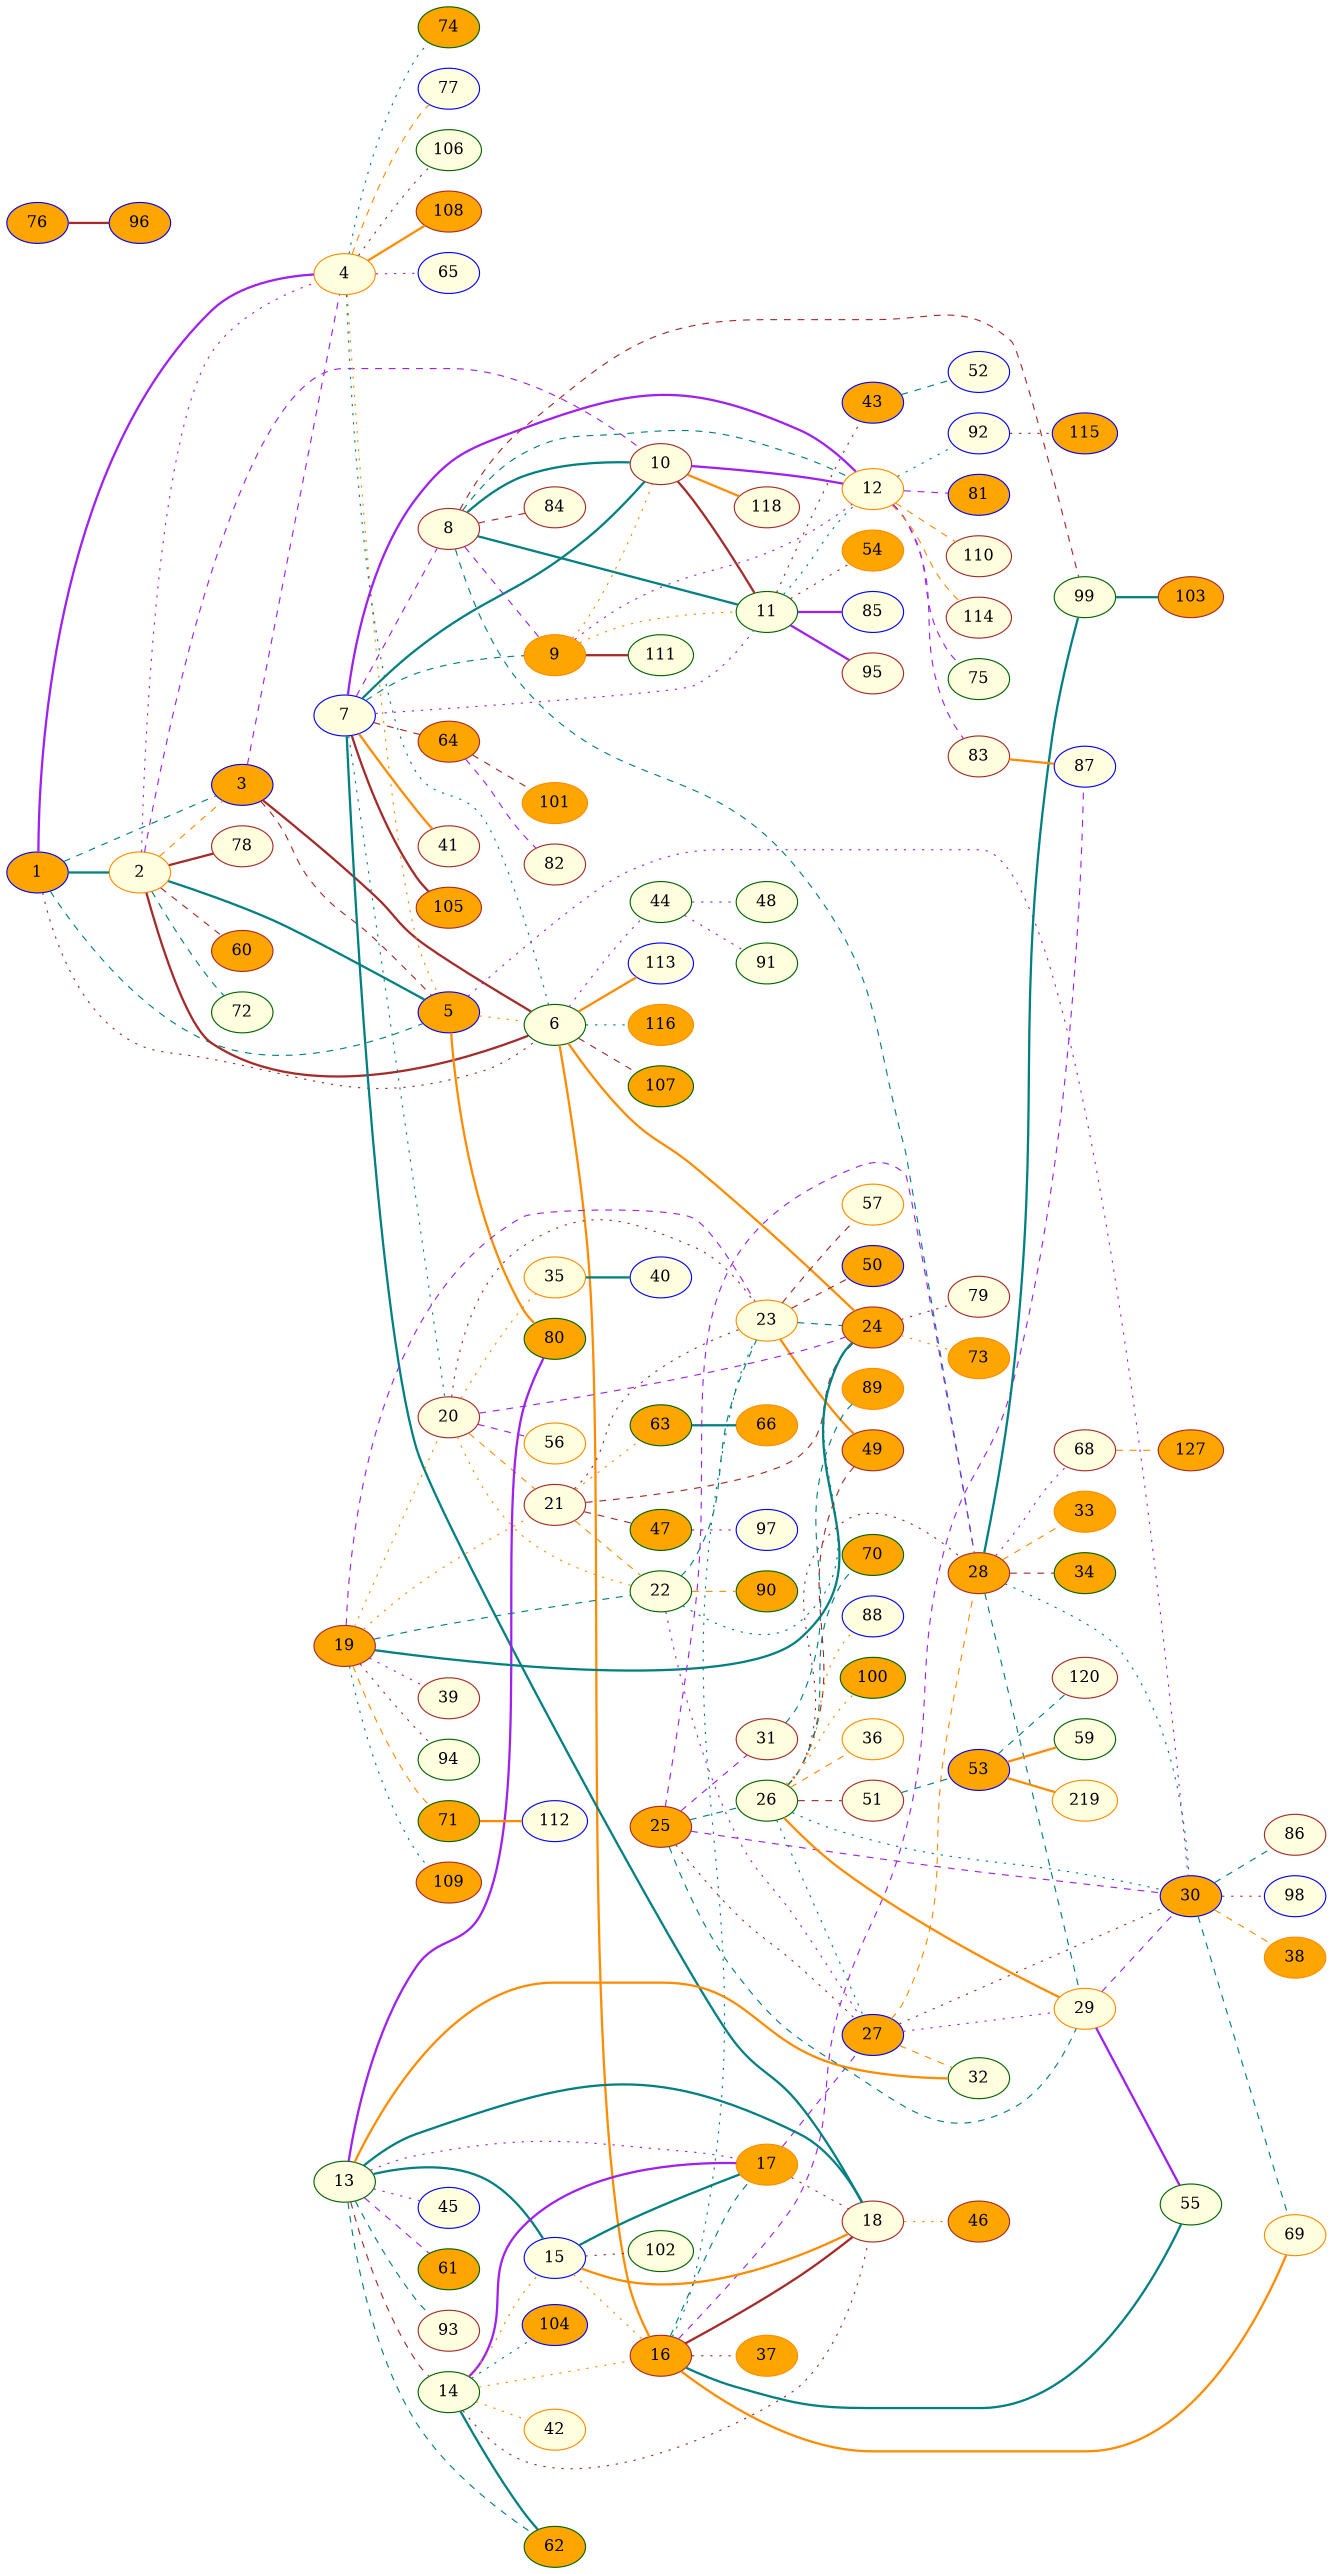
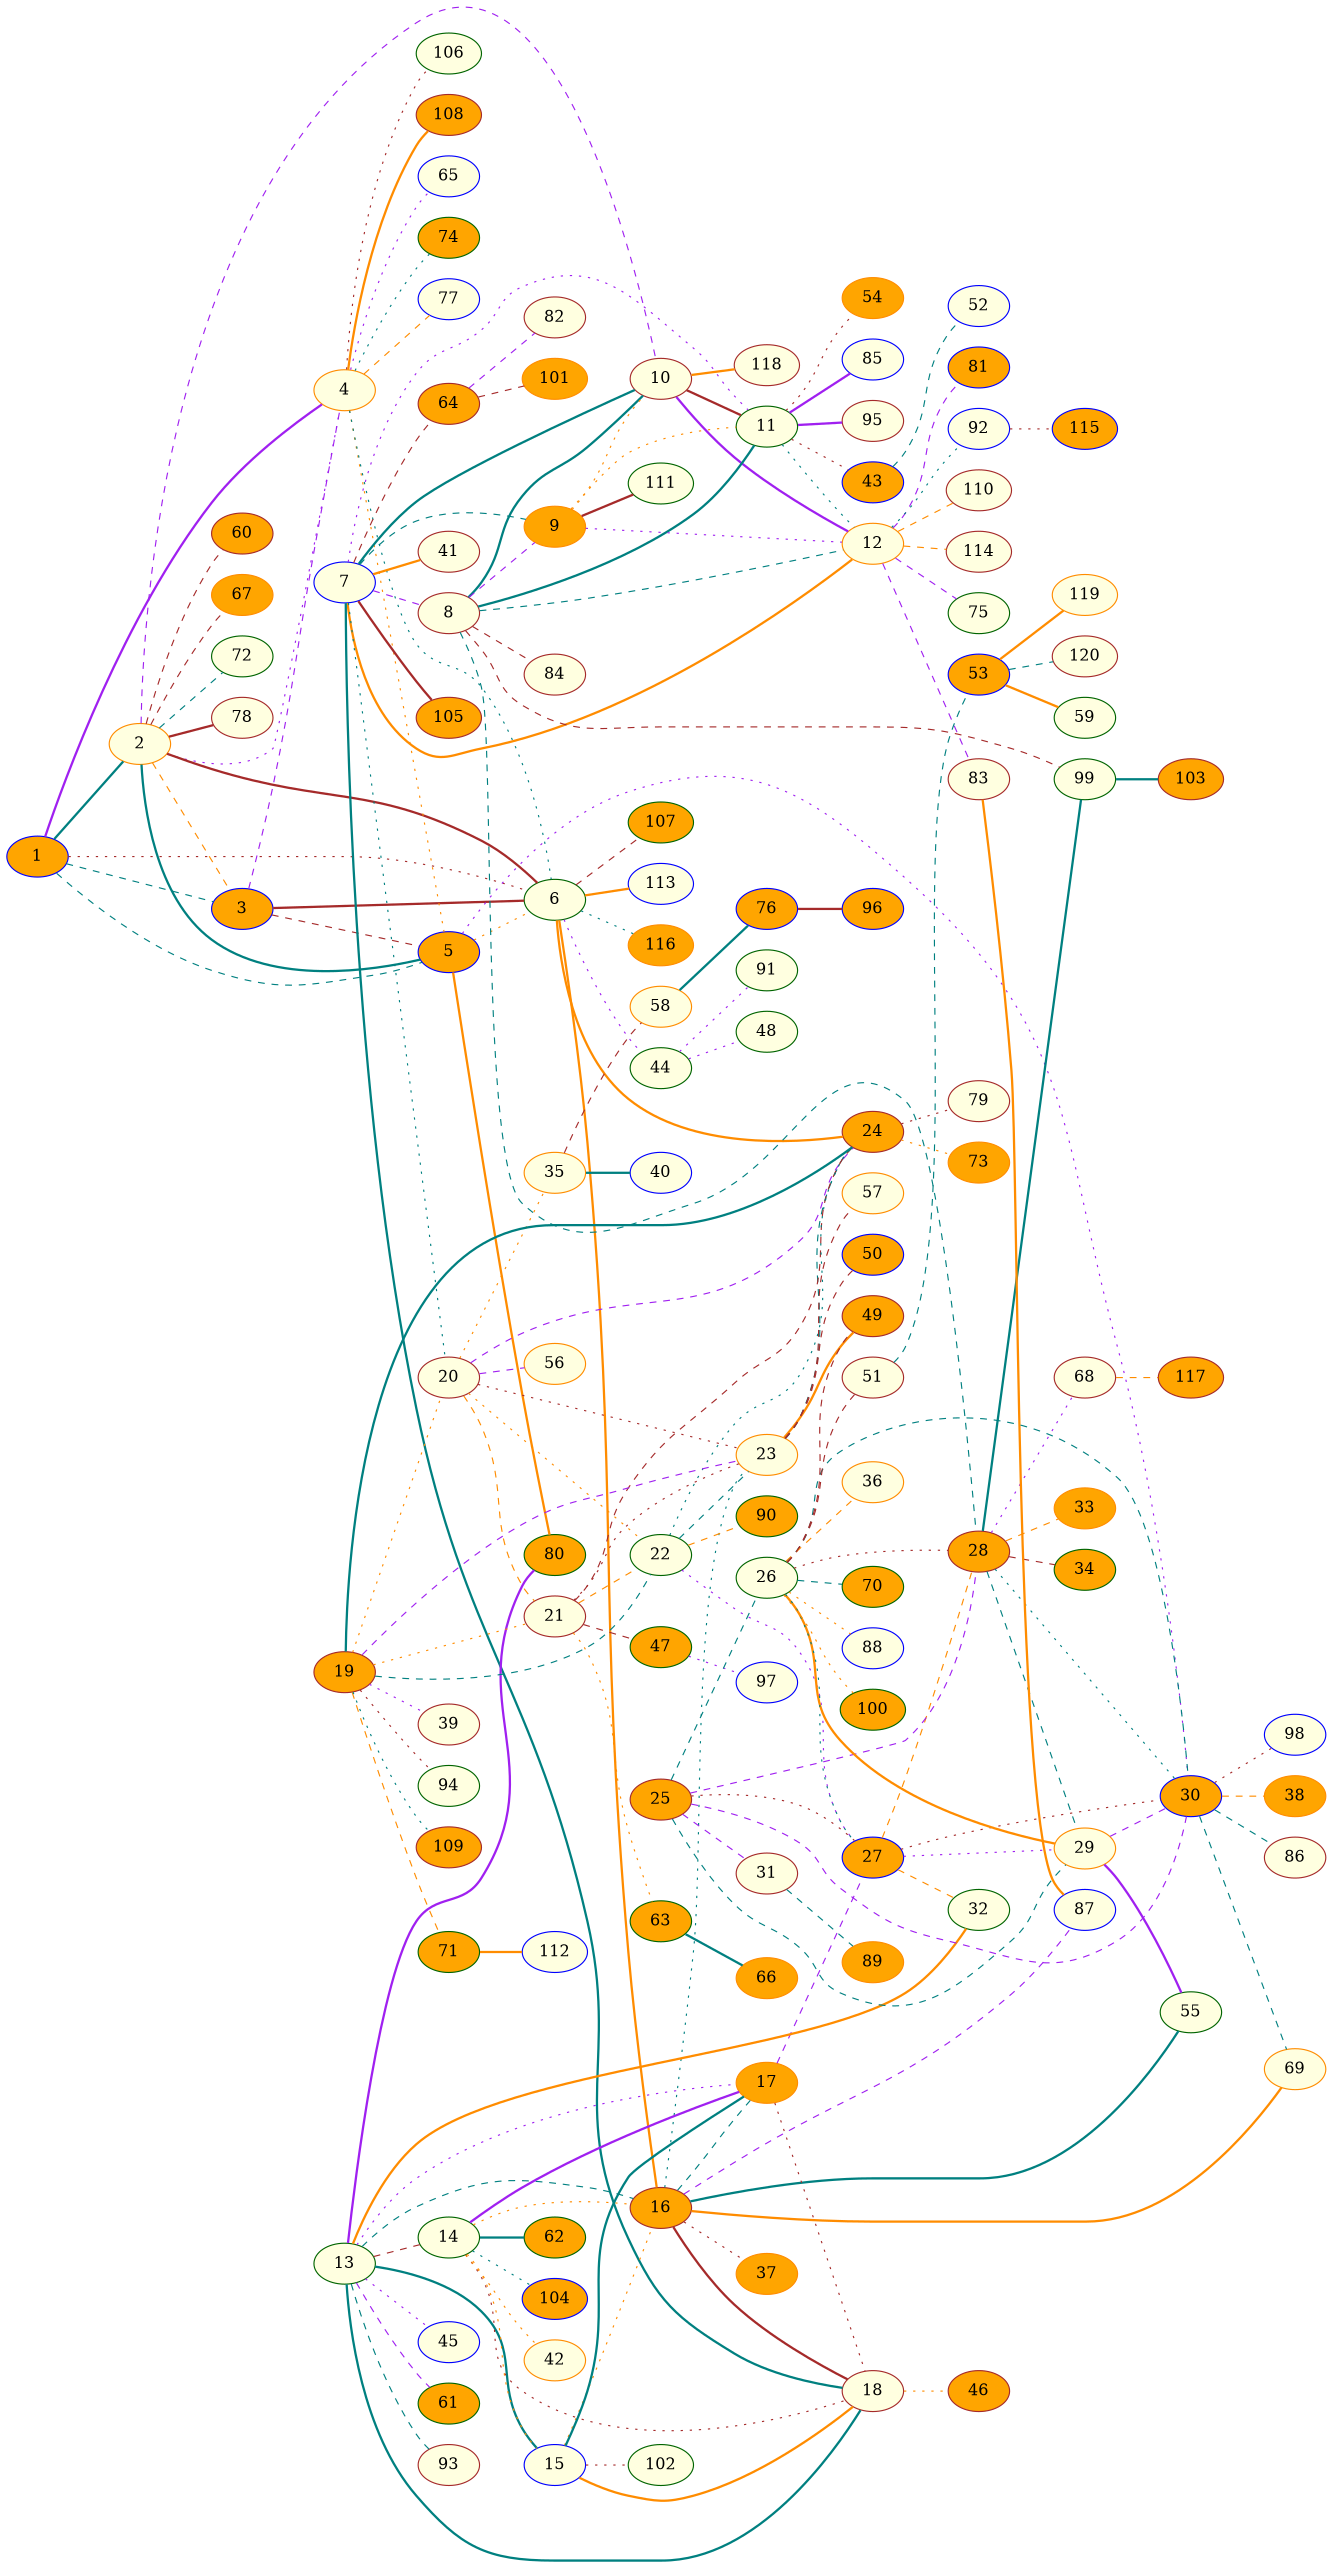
  graph {
    rankdir=LR
    node [color=brown fillcolor=lightyellow style=filled]
    edge [color=teal style=dashed]
    1 [color=blue fillcolor=orange]
    2 [color=darkorange]
    3 [color=blue fillcolor=orange]
    4 [color=darkorange]
    5 [color=blue fillcolor=orange]
    6 [color=darkgreen]
    10
    60 [fillcolor=orange]
+   67 [color=darkorange fillcolor=orange]
    72 [color=darkgreen]
    78
    65 [color=blue]
    74 [color=darkgreen fillcolor=orange]
    77 [color=blue]
    106 [color=darkgreen]
    108 [fillcolor=orange]
    30 [color=blue fillcolor=orange]
    80 [color=darkgreen fillcolor=orange]
    16 [fillcolor=orange]
    24 [fillcolor=orange]
    44 [color=darkgreen]
    107 [color=darkgreen fillcolor=orange]
    113 [color=blue]
    116 [color=darkorange fillcolor=orange]
    11 [color=darkgreen]
    12 [color=darkorange]
    118
    69 [color=darkorange]
    38 [color=darkorange fillcolor=orange]
    86
    98 [color=blue]
    18
    17 [color=darkorange fillcolor=orange]
    23 [color=darkorange]
    37 [color=darkorange fillcolor=orange]
    55 [color=darkgreen]
    87 [color=blue]
    73 [color=darkorange fillcolor=orange]
    79
    48 [color=darkgreen]
    91 [color=darkgreen]
    7 [color=blue]
    8
    9 [color=darkorange fillcolor=orange]
    20
    41
    64 [fillcolor=orange]
    105 [fillcolor=orange]
    28 [fillcolor=orange]
    84
    99 [color=darkgreen]
    111 [color=darkgreen]
    43 [color=blue fillcolor=orange]
    54 [color=darkorange fillcolor=orange]
    85 [color=blue]
    95
    75 [color=darkgreen]
    81 [color=blue fillcolor=orange]
    83
    92 [color=blue]
    110
    114
    46 [fillcolor=orange]
    21
    22 [color=darkgreen]
    35 [color=darkorange]
    56 [color=darkorange]
    82
    101 [color=darkorange fillcolor=orange]
    29 [color=darkorange]
    33 [color=darkorange fillcolor=orange]
    34 [color=darkgreen fillcolor=orange]
    68
    103 [fillcolor=orange]
    52 [color=blue]
    115 [color=blue fillcolor=orange]
    13 [color=darkgreen]
    14 [color=darkgreen]
    15 [color=blue]
    32 [color=darkgreen]
    45 [color=blue]
    61 [color=darkgreen fillcolor=orange]
    93
    42 [color=darkorange]
    62 [color=darkgreen fillcolor=orange]
    104 [color=blue fillcolor=orange]
    102 [color=darkgreen]
    27 [color=blue fillcolor=orange]
    49 [fillcolor=orange]
    50 [color=blue fillcolor=orange]
    57 [color=darkorange]
    19 [fillcolor=orange]
    39
    71 [color=darkgreen fillcolor=orange]
    94 [color=darkgreen]
    109 [fillcolor=orange]
    47 [color=darkgreen fillcolor=orange]
    63 [color=darkgreen fillcolor=orange]
    90 [color=darkgreen fillcolor=orange]
    112 [color=blue]
    40 [color=blue]
+   58 [color=darkorange]
    97 [color=blue]
    66 [color=darkorange fillcolor=orange]
    25 [fillcolor=orange]
    26 [color=darkgreen]
    31
    36 [color=darkorange]
    51
    70 [color=darkgreen fillcolor=orange]
    88 [color=blue]
    100 [color=darkgreen fillcolor=orange]
    89 [color=darkorange fillcolor=orange]
    53 [color=blue fillcolor=orange]
-   117 [fillcolor=orange label=127]
+   117 [fillcolor=orange]
    76 [color=blue fillcolor=orange]
    59 [color=darkgreen]
-   119 [color=darkorange label=219]
+   119 [color=darkorange]
    120
    96 [color=blue fillcolor=orange]
    1 -- 2 [style=bold]
    1 -- 3
    1 -- 4 [color=purple style=bold]
    1 -- 5
    1 -- 6 [color=brown style=dotted]
    2 -- 3 [color=darkorange]
    2 -- 4 [color=purple style=dotted]
    2 -- 5 [style=bold]
    2 -- 6 [color=brown style=bold]
    2 -- 10 [color=purple]
    2 -- 60 [color=brown]
+   2 -- 67 [color=brown]
    2 -- 72
    2 -- 78 [color=brown style=bold]
    3 -- 4 [color=purple]
    3 -- 5 [color=brown]
    3 -- 6 [color=brown style=bold]
    4 -- 5 [color=darkorange style=dotted]
    4 -- 6 [style=dotted]
    4 -- 65 [color=purple style=dotted]
    4 -- 74 [style=dotted]
    4 -- 77 [color=darkorange]
    4 -- 106 [color=brown style=dotted]
    4 -- 108 [color=darkorange style=bold]
    5 -- 6 [color=darkorange style=dotted]
    5 -- 30 [color=purple style=dotted]
    5 -- 80 [color=darkorange style=bold]
    6 -- 16 [color=darkorange style=bold]
    6 -- 24 [color=darkorange style=bold]
    6 -- 44 [color=purple style=dotted]
    6 -- 107 [color=brown]
    6 -- 113 [color=darkorange style=bold]
    6 -- 116 [style=dotted]
    10 -- 11 [color=brown style=bold]
    10 -- 12 [color=purple style=bold]
    10 -- 118 [color=darkorange style=bold]
    30 -- 69
    30 -- 38 [color=darkorange]
    30 -- 86
    30 -- 98 [color=brown style=dotted]
    16 -- 69 [color=darkorange style=bold]
    16 -- 18 [color=brown style=bold]
    16 -- 17
    16 -- 23 [style=dotted]
    16 -- 37 [color=brown style=dotted]
    16 -- 55 [style=bold]
    16 -- 87 [color=purple]
    24 -- 73 [color=darkorange style=dotted]
    24 -- 79 [color=brown style=dotted]
    44 -- 48 [color=purple style=dotted]
    44 -- 91 [color=purple style=dotted]
    11 -- 12 [style=dotted]
    11 -- 43 [color=brown style=dotted]
    11 -- 54 [color=brown style=dotted]
    11 -- 85 [color=purple style=bold]
    11 -- 95 [color=purple style=bold]
    12 -- 75 [color=purple]
    12 -- 81 [color=purple]
    12 -- 83 [color=purple]
    12 -- 92 [style=dotted]
    12 -- 110 [color=darkorange]
    12 -- 114 [color=darkorange]
    18 -- 46 [color=darkorange style=dotted]
    17 -- 18 [color=brown style=dotted]
    17 -- 27 [color=purple]
    23 -- 24
    23 -- 49 [color=darkorange style=bold]
    23 -- 50 [color=brown]
    23 -- 57 [color=brown]
    7 -- 10 [style=bold]
    7 -- 11 [color=purple style=dotted]
-   7 -- 12 [color=purple style=bold]
+   7 -- 12 [color=darkorange style=bold]
    7 -- 18 [style=bold]
    7 -- 8 [color=purple]
    7 -- 9
    7 -- 20 [style=dotted]
    7 -- 41 [color=darkorange style=bold]
    7 -- 64 [color=brown]
    7 -- 105 [color=brown style=bold]
    8 -- 10 [style=bold]
    8 -- 11 [style=bold]
    8 -- 12
    8 -- 9 [color=purple]
    8 -- 28
    8 -- 84 [color=brown]
    8 -- 99 [color=brown]
    9 -- 10 [color=darkorange style=dotted]
    9 -- 11 [color=darkorange style=dotted]
    9 -- 12 [color=purple style=dotted]
    9 -- 111 [color=brown style=bold]
    20 -- 24 [color=purple]
    20 -- 23 [color=brown style=dotted]
    20 -- 21 [color=darkorange]
    20 -- 22 [color=darkorange style=dotted]
    20 -- 35 [color=darkorange style=dotted]
    20 -- 56 [color=purple]
    64 -- 82 [color=purple]
    64 -- 101 [color=brown]
    28 -- 30 [style=dotted]
    28 -- 99 [style=bold]
    28 -- 29
    28 -- 33 [color=darkorange]
    28 -- 34 [color=brown]
    28 -- 68 [color=purple style=dotted]
    99 -- 103 [style=bold]
    43 -- 52
    83 -- 87 [color=darkorange style=bold]
    92 -- 115 [color=brown style=dotted]
    21 -- 24 [color=brown]
    21 -- 23 [color=brown style=dotted]
    21 -- 22 [color=darkorange]
    21 -- 47 [color=brown]
    21 -- 63 [color=darkorange style=dotted]
    22 -- 24 [style=dotted]
    22 -- 23
    22 -- 27 [color=purple style=dotted]
    22 -- 90 [color=darkorange]
    35 -- 40 [style=bold]
+   35 -- 58 [color=brown]
    29 -- 30 [color=purple]
    29 -- 55 [color=purple style=bold]
    68 -- 117 [color=darkorange]
    13 -- 80 [color=purple style=bold]
-   13 -- 62
+   13 -- 16
    13 -- 18 [style=bold]
    13 -- 17 [color=purple style=dotted]
    13 -- 14 [color=brown]
    13 -- 15 [style=bold]
    13 -- 32 [color=darkorange style=bold]
    13 -- 45 [color=purple style=dotted]
    13 -- 61 [color=purple]
    13 -- 93
    14 -- 16 [color=darkorange style=dotted]
    14 -- 18 [color=brown style=dotted]
    14 -- 17 [color=purple style=bold]
    14 -- 15 [color=darkorange style=dotted]
    14 -- 42 [color=darkorange style=dotted]
    14 -- 62 [style=bold]
    14 -- 104 [style=dotted]
    15 -- 16 [color=darkorange style=dotted]
    15 -- 18 [color=darkorange style=bold]
    15 -- 17 [style=bold]
    15 -- 102 [color=brown style=dotted]
    27 -- 30 [color=brown style=dotted]
    27 -- 28 [color=darkorange]
    27 -- 29 [color=purple style=dotted]
    27 -- 32 [color=darkorange]
    19 -- 24 [style=bold]
    19 -- 23 [color=purple]
    19 -- 20 [color=darkorange style=dotted]
    19 -- 21 [color=darkorange style=dotted]
    19 -- 22
    19 -- 39 [color=purple style=dotted]
    19 -- 71 [color=darkorange]
    19 -- 94 [color=brown style=dotted]
    19 -- 109 [style=dotted]
    71 -- 112 [color=darkorange style=bold]
    47 -- 97 [color=purple style=dotted]
    63 -- 66 [style=bold]
+   58 -- 76 [style=bold]
    25 -- 30 [color=purple]
    25 -- 28 [color=purple]
    25 -- 29
    25 -- 27 [color=brown style=dotted]
    25 -- 26
    25 -- 31 [color=purple]
-   26 -- 30 [style=dotted]
+   26 -- 30
    26 -- 28 [color=brown style=dotted]
    26 -- 29 [color=darkorange style=bold]
    26 -- 27 [style=dotted]
    26 -- 49 [color=brown]
    26 -- 36 [color=darkorange]
    26 -- 51 [color=brown]
    26 -- 70
    26 -- 88 [color=darkorange style=dotted]
    26 -- 100 [color=darkorange style=dotted]
    31 -- 89
    51 -- 53
    53 -- 59 [color=darkorange style=bold]
    53 -- 119 [color=darkorange style=bold]
    53 -- 120
    76 -- 96 [color=brown style=bold]
  }
